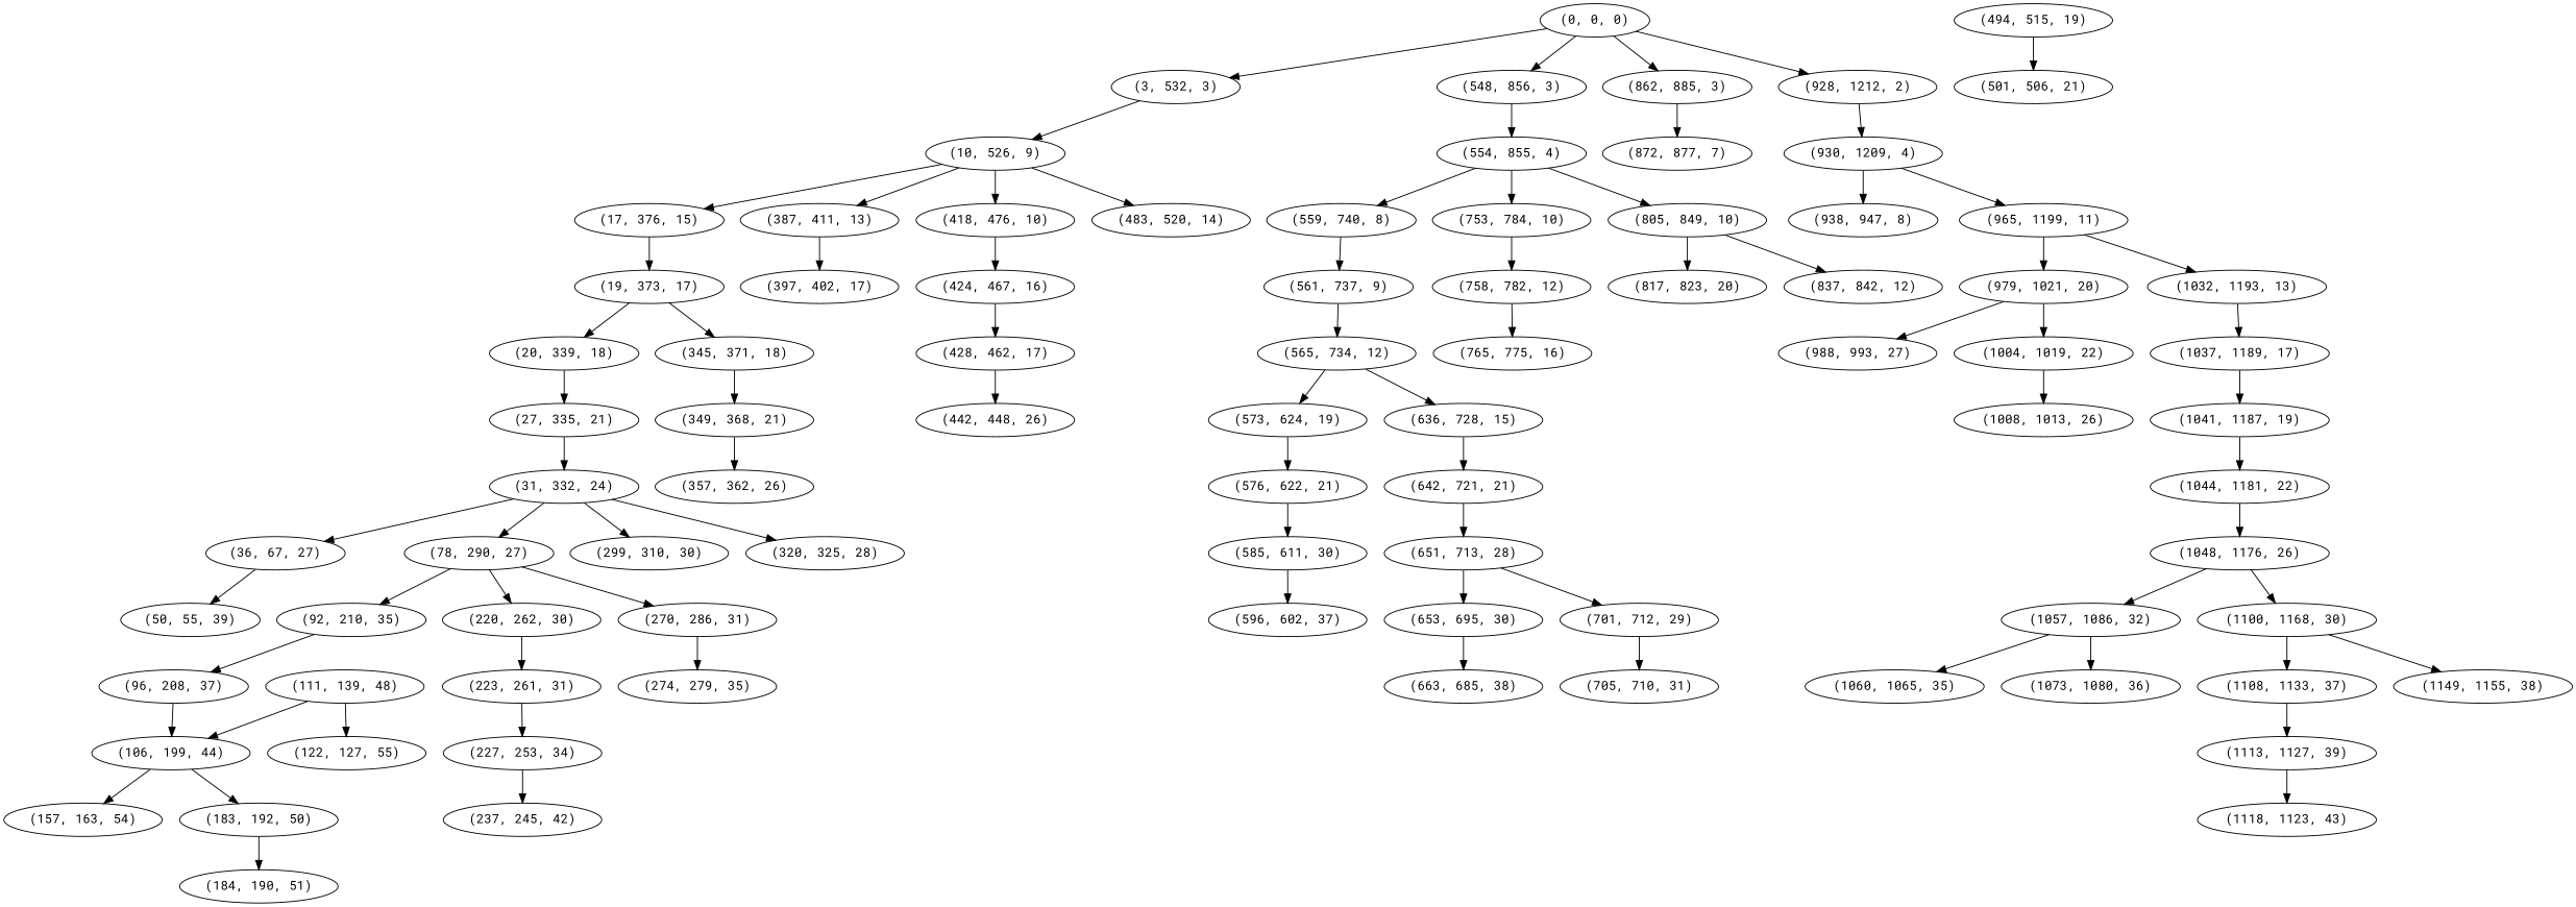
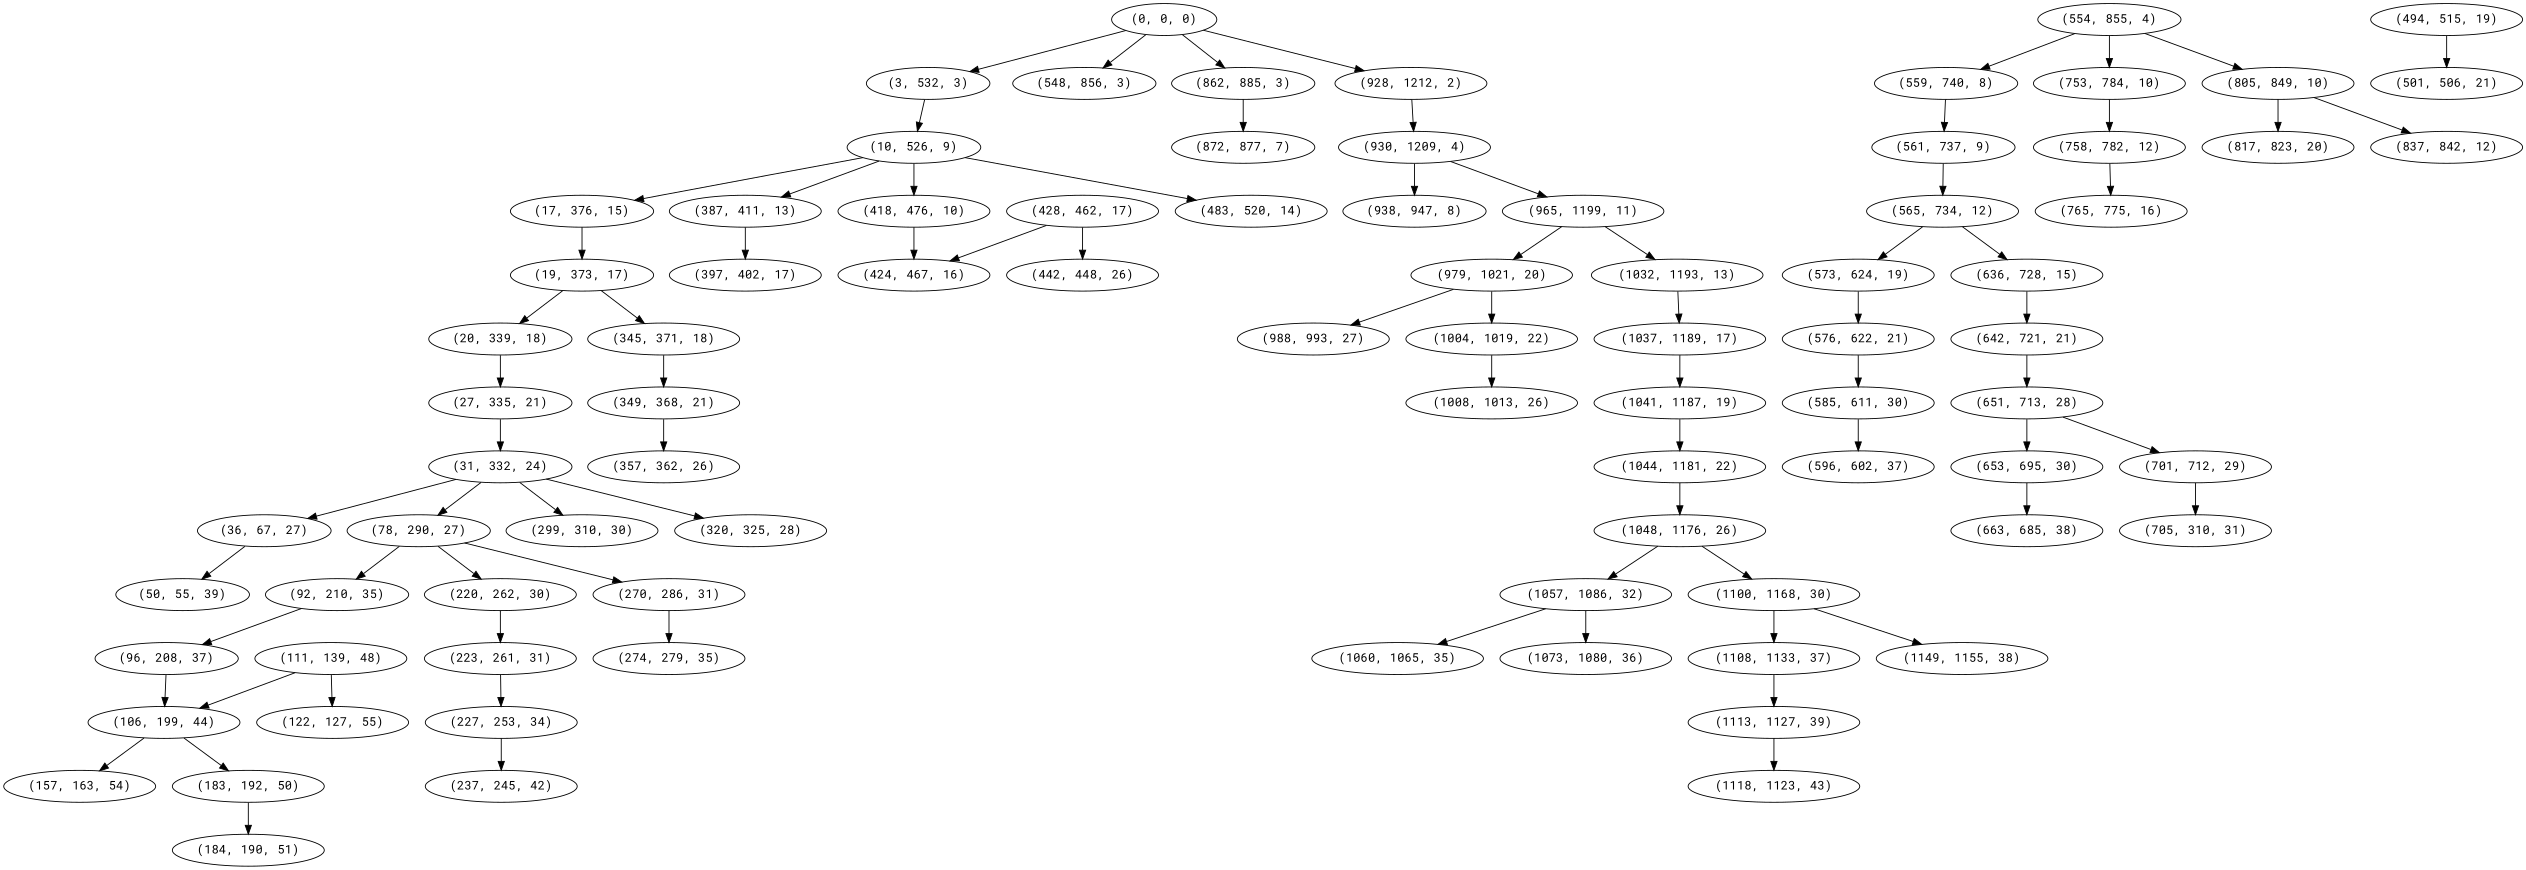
  digraph {
    fontname="Roboto Mono"
    node [fontname="Roboto Mono"]
    edge [fontname="Roboto Mono"]
    "(0, 0, 0)"
    "(3, 532, 3)"
    "(548, 856, 3)"
    "(862, 885, 3)"
    "(928, 1212, 2)"
    "(10, 526, 9)"
    "(554, 855, 4)"
    "(872, 877, 7)"
    "(930, 1209, 4)"
    "(17, 376, 15)"
    "(387, 411, 13)"
    "(418, 476, 10)"
    "(483, 520, 14)"
    "(19, 373, 17)"
    "(397, 402, 17)"
    "(424, 467, 16)"
    "(20, 339, 18)"
    "(345, 371, 18)"
    "(27, 335, 21)"
    "(349, 368, 21)"
    "(31, 332, 24)"
    "(36, 67, 27)"
    "(78, 290, 27)"
    "(299, 310, 30)"
    "(320, 325, 28)"
    "(50, 55, 39)"
    "(92, 210, 35)"
    "(220, 262, 30)"
    "(270, 286, 31)"
    "(96, 208, 37)"
    "(223, 261, 31)"
    "(274, 279, 35)"
    "(106, 199, 44)"
    "(157, 163, 54)"
    "(183, 192, 50)"
    "(111, 139, 48)"
    "(122, 127, 55)"
    "(184, 190, 51)"
    "(227, 253, 34)"
    "(237, 245, 42)"
    "(357, 362, 26)"
    "(428, 462, 17)"
    "(442, 448, 26)"
    "(494, 515, 19)"
    "(501, 506, 21)"
    "(559, 740, 8)"
    "(753, 784, 10)"
    "(805, 849, 10)"
    "(561, 737, 9)"
    "(758, 782, 12)"
    "(817, 823, 20)"
    "(837, 842, 12)"
    "(565, 734, 12)"
    "(573, 624, 19)"
    "(636, 728, 15)"
    "(576, 622, 21)"
    "(642, 721, 21)"
    "(585, 611, 30)"
    "(596, 602, 37)"
    "(651, 713, 28)"
    "(653, 695, 30)"
    "(701, 712, 29)"
    "(663, 685, 38)"
-   "(705, 710, 31)"
+   "(705, 710, 31)" [label="(705, 310, 31)"]
    "(765, 775, 16)"
    "(938, 947, 8)"
    "(965, 1199, 11)"
    "(979, 1021, 20)"
    "(1032, 1193, 13)"
    "(988, 993, 27)"
    "(1004, 1019, 22)"
    "(1037, 1189, 17)"
    "(1008, 1013, 26)"
    "(1041, 1187, 19)"
    "(1044, 1181, 22)"
    "(1048, 1176, 26)"
    "(1057, 1086, 32)"
    "(1100, 1168, 30)"
    "(1060, 1065, 35)"
    "(1073, 1080, 36)"
    "(1108, 1133, 37)"
    "(1149, 1155, 38)"
    "(1113, 1127, 39)"
    "(1118, 1123, 43)"
    "(0, 0, 0)" -> "(3, 532, 3)"
    "(0, 0, 0)" -> "(548, 856, 3)"
    "(0, 0, 0)" -> "(862, 885, 3)"
    "(0, 0, 0)" -> "(928, 1212, 2)"
    "(3, 532, 3)" -> "(10, 526, 9)"
-   "(548, 856, 3)" -> "(554, 855, 4)"
    "(862, 885, 3)" -> "(872, 877, 7)"
    "(928, 1212, 2)" -> "(930, 1209, 4)"
    "(10, 526, 9)" -> "(17, 376, 15)"
    "(10, 526, 9)" -> "(387, 411, 13)"
    "(10, 526, 9)" -> "(418, 476, 10)"
    "(10, 526, 9)" -> "(483, 520, 14)"
    "(554, 855, 4)" -> "(559, 740, 8)"
    "(554, 855, 4)" -> "(753, 784, 10)"
    "(554, 855, 4)" -> "(805, 849, 10)"
    "(930, 1209, 4)" -> "(938, 947, 8)"
    "(930, 1209, 4)" -> "(965, 1199, 11)"
    "(17, 376, 15)" -> "(19, 373, 17)"
    "(387, 411, 13)" -> "(397, 402, 17)"
    "(418, 476, 10)" -> "(424, 467, 16)"
    "(19, 373, 17)" -> "(20, 339, 18)"
    "(19, 373, 17)" -> "(345, 371, 18)"
-   "(424, 467, 16)" -> "(428, 462, 17)"
+   "(428, 462, 17)" -> "(424, 467, 16)"
    "(20, 339, 18)" -> "(27, 335, 21)"
    "(345, 371, 18)" -> "(349, 368, 21)"
    "(27, 335, 21)" -> "(31, 332, 24)"
    "(349, 368, 21)" -> "(357, 362, 26)"
    "(31, 332, 24)" -> "(36, 67, 27)"
    "(31, 332, 24)" -> "(78, 290, 27)"
    "(31, 332, 24)" -> "(299, 310, 30)"
    "(31, 332, 24)" -> "(320, 325, 28)"
    "(36, 67, 27)" -> "(50, 55, 39)"
    "(78, 290, 27)" -> "(92, 210, 35)"
    "(78, 290, 27)" -> "(220, 262, 30)"
    "(78, 290, 27)" -> "(270, 286, 31)"
    "(92, 210, 35)" -> "(96, 208, 37)"
    "(220, 262, 30)" -> "(223, 261, 31)"
    "(270, 286, 31)" -> "(274, 279, 35)"
    "(96, 208, 37)" -> "(106, 199, 44)"
    "(223, 261, 31)" -> "(227, 253, 34)"
    "(106, 199, 44)" -> "(157, 163, 54)"
    "(106, 199, 44)" -> "(183, 192, 50)"
    "(183, 192, 50)" -> "(184, 190, 51)"
    "(111, 139, 48)" -> "(106, 199, 44)"
    "(111, 139, 48)" -> "(122, 127, 55)"
    "(227, 253, 34)" -> "(237, 245, 42)"
    "(428, 462, 17)" -> "(442, 448, 26)"
    "(494, 515, 19)" -> "(501, 506, 21)"
    "(559, 740, 8)" -> "(561, 737, 9)"
    "(753, 784, 10)" -> "(758, 782, 12)"
    "(805, 849, 10)" -> "(817, 823, 20)"
    "(805, 849, 10)" -> "(837, 842, 12)"
    "(561, 737, 9)" -> "(565, 734, 12)"
    "(758, 782, 12)" -> "(765, 775, 16)"
    "(565, 734, 12)" -> "(573, 624, 19)"
    "(565, 734, 12)" -> "(636, 728, 15)"
    "(573, 624, 19)" -> "(576, 622, 21)"
    "(636, 728, 15)" -> "(642, 721, 21)"
    "(576, 622, 21)" -> "(585, 611, 30)"
    "(642, 721, 21)" -> "(651, 713, 28)"
    "(585, 611, 30)" -> "(596, 602, 37)"
    "(651, 713, 28)" -> "(653, 695, 30)"
    "(651, 713, 28)" -> "(701, 712, 29)"
    "(653, 695, 30)" -> "(663, 685, 38)"
    "(701, 712, 29)" -> "(705, 710, 31)"
    "(965, 1199, 11)" -> "(979, 1021, 20)"
    "(965, 1199, 11)" -> "(1032, 1193, 13)"
    "(979, 1021, 20)" -> "(988, 993, 27)"
    "(979, 1021, 20)" -> "(1004, 1019, 22)"
    "(1032, 1193, 13)" -> "(1037, 1189, 17)"
    "(1004, 1019, 22)" -> "(1008, 1013, 26)"
    "(1037, 1189, 17)" -> "(1041, 1187, 19)"
    "(1041, 1187, 19)" -> "(1044, 1181, 22)"
    "(1044, 1181, 22)" -> "(1048, 1176, 26)"
    "(1048, 1176, 26)" -> "(1057, 1086, 32)"
    "(1048, 1176, 26)" -> "(1100, 1168, 30)"
    "(1057, 1086, 32)" -> "(1060, 1065, 35)"
    "(1057, 1086, 32)" -> "(1073, 1080, 36)"
    "(1100, 1168, 30)" -> "(1108, 1133, 37)"
    "(1100, 1168, 30)" -> "(1149, 1155, 38)"
    "(1108, 1133, 37)" -> "(1113, 1127, 39)"
    "(1113, 1127, 39)" -> "(1118, 1123, 43)"
  }
